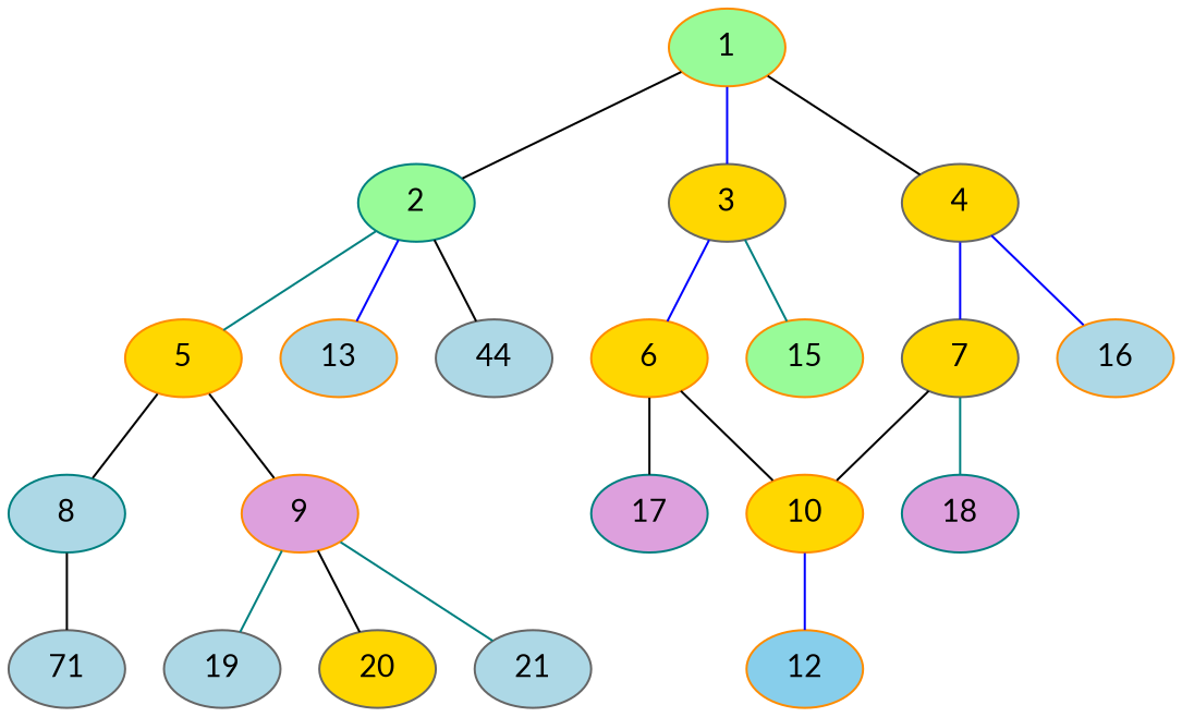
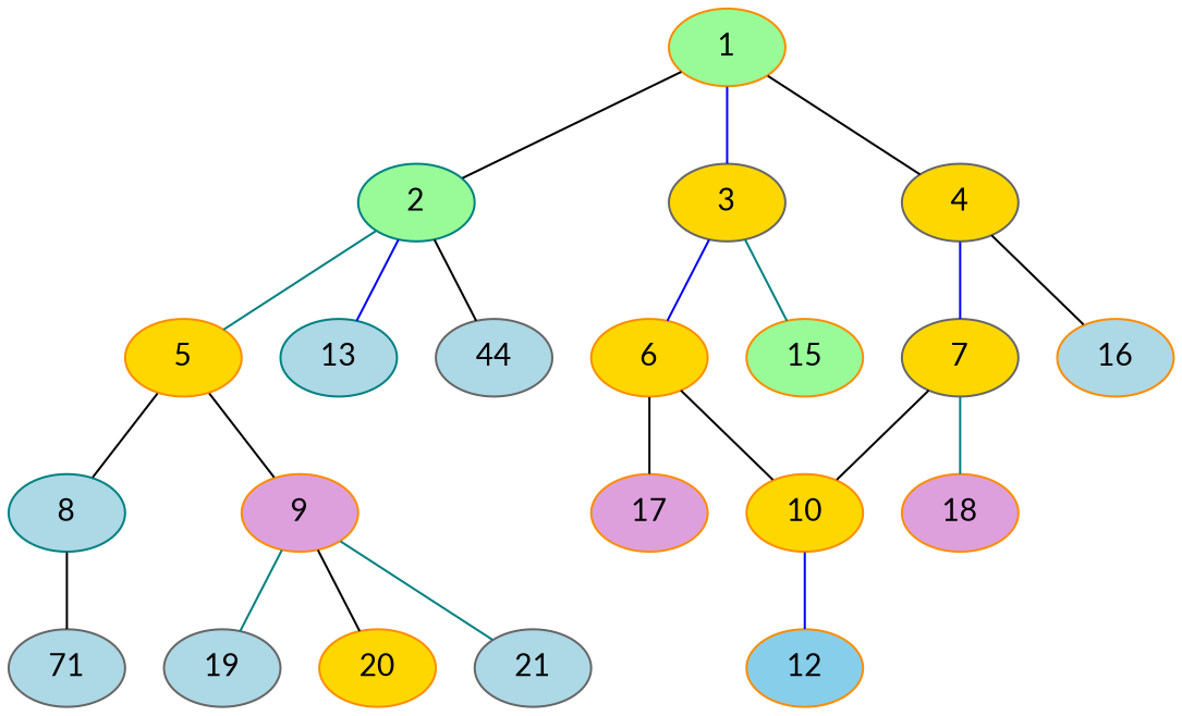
  graph {
    fontname=Lato
    node [chem=H color=darkorange fillcolor=gold fontname=Lato style=filled]
    edge [color=black fontname=Lato valence=1]
    1 [chem=C fillcolor=palegreen]
    2 [chem=C color=teal fillcolor=palegreen]
    3 [chem=C color=gray40]
    4 [chem=C color=gray40]
    5 [chem=N]
-   13 [fillcolor=lightblue]
+   13 [color=teal fillcolor=lightblue]
    n7 [color=gray40 fillcolor=lightblue label=44]
    6 [chem=C]
    15 [fillcolor=palegreen]
    7 [chem=C color=gray40]
    16 [fillcolor=lightblue]
    8 [chem=N color=teal fillcolor=lightblue]
    9 [chem=C fillcolor=plum]
    10 [chem=C]
-   17 [color=teal fillcolor=plum]
-   18 [color=teal fillcolor=plum]
+   17 [fillcolor=plum]
+   18 [fillcolor=plum]
    n17 [chem=O color=gray40 fillcolor=lightblue label=71]
    19 [color=gray40 fillcolor=lightblue]
-   20 [color=gray40]
+   20
    21 [color=gray40 fillcolor=lightblue]
    12 [chem=F fillcolor=skyblue]
    1 -- 2
    1 -- 3 [color=blue valence=2]
    1 -- 4
    2 -- 5 [color=teal]
    2 -- 13 [color=blue]
    2 -- n7
    3 -- 6 [color=blue]
    3 -- 15 [color=teal]
    4 -- 7 [color=blue valence=2]
-   4 -- 16 [color=blue]
+   4 -- 16
    5 -- 8
    5 -- 9
    6 -- 10 [valence=2]
    6 -- 17
    7 -- 10
    7 -- 18 [color=teal]
    8 -- n17 [valence=2]
    9 -- 19 [color=teal]
    9 -- 20
    9 -- 21 [color=teal]
    10 -- 12 [color=blue]
  }
